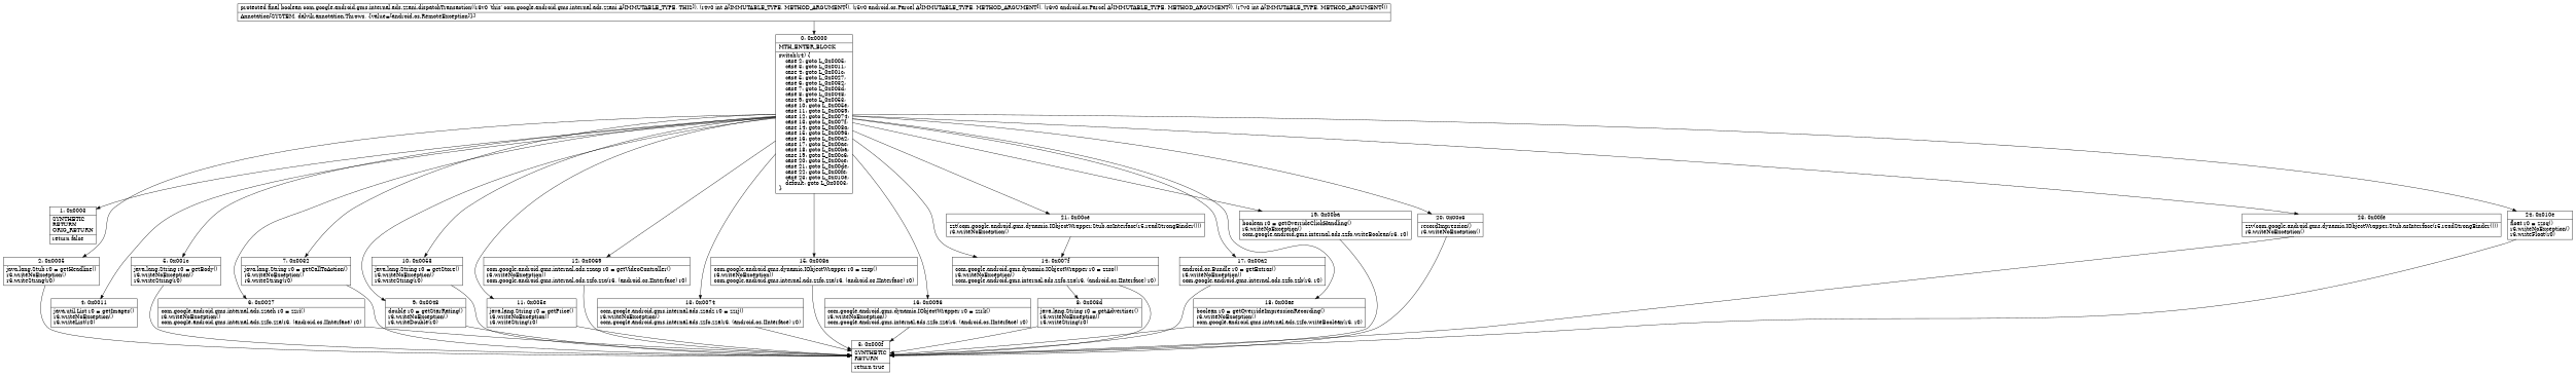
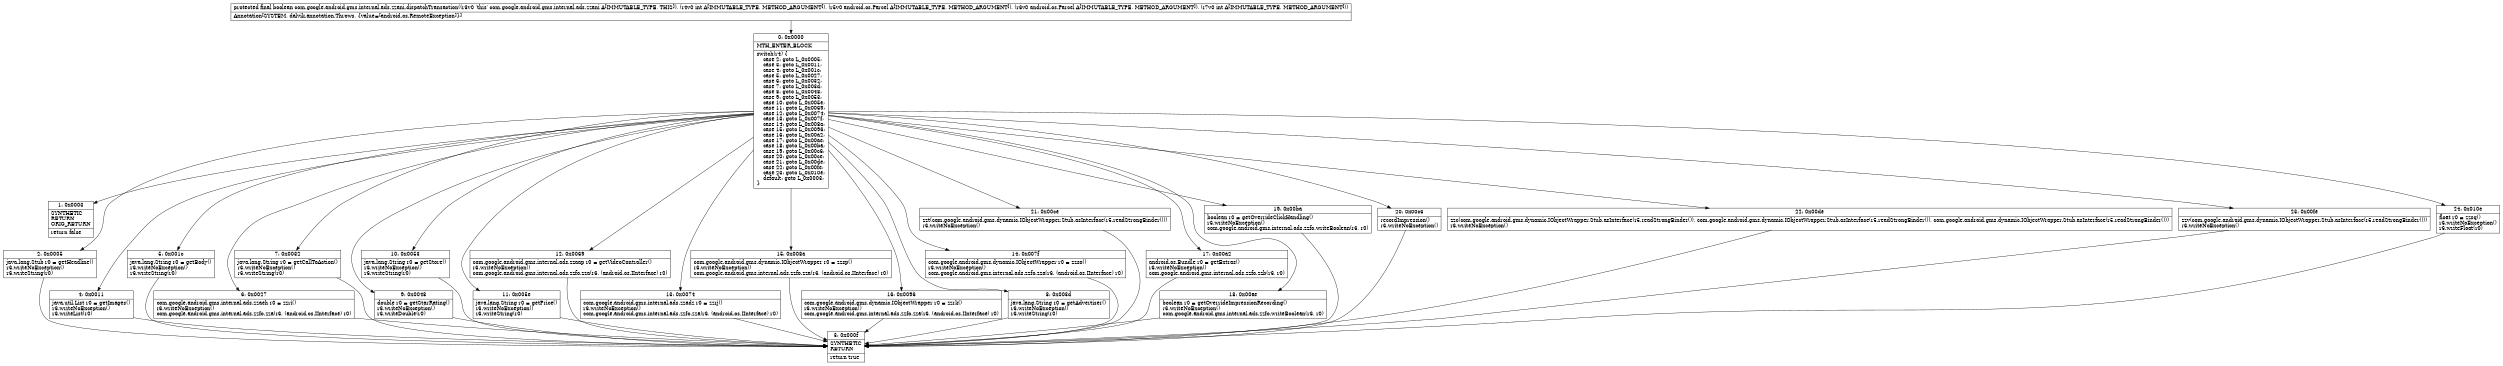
  digraph {
    fontname="DejaVu Serif"
    node [fontname="DejaVu Serif" shape=record]
    edge [fontname="DejaVu Serif"]
    n1 [label="{0\:\ 0x0000|MTH_ENTER_BLOCK\l|switch(r4) \{\l    case 2: goto L_0x0005;\l    case 3: goto L_0x0011;\l    case 4: goto L_0x001c;\l    case 5: goto L_0x0027;\l    case 6: goto L_0x0032;\l    case 7: goto L_0x003d;\l    case 8: goto L_0x0048;\l    case 9: goto L_0x0053;\l    case 10: goto L_0x005e;\l    case 11: goto L_0x0069;\l    case 12: goto L_0x0074;\l    case 13: goto L_0x007f;\l    case 14: goto L_0x008a;\l    case 15: goto L_0x0096;\l    case 16: goto L_0x00a2;\l    case 17: goto L_0x00ae;\l    case 18: goto L_0x00ba;\l    case 19: goto L_0x00c6;\l    case 20: goto L_0x00ce;\l    case 21: goto L_0x00de;\l    case 22: goto L_0x00fe;\l    case 23: goto L_0x010e;\l    default: goto L_0x0003;\l\}\l}"]
    n2 [label="{1\:\ 0x0003|SYNTHETIC\lRETURN\lORIG_RETURN\l|return false\l}"]
    n3 [label="{2\:\ 0x0005|java.lang.Stub r0 = getHeadline()\lr6.writeNoException()\lr6.writeString(r0)\l}"]
    n4 [label="{4\:\ 0x0011|java.util.List r0 = getImages()\lr6.writeNoException()\lr6.writeList(r0)\l}"]
    n5 [label="{5\:\ 0x001c|java.lang.String r0 = getBody()\lr6.writeNoException()\lr6.writeString(r0)\l}"]
    n6 [label="{6\:\ 0x0027|com.google.android.gms.internal.ads.zzaeh r0 = zzri()\lr6.writeNoException()\lcom.google.android.gms.internal.ads.zzfo.zza(r6, (android.os.IInterface) r0)\l}"]
    n7 [label="{7\:\ 0x0032|java.lang.String r0 = getCallToAction()\lr6.writeNoException()\lr6.writeString(r0)\l}"]
    n8 [label="{8\:\ 0x003d|java.lang.String r0 = getAdvertiser()\lr6.writeNoException()\lr6.writeString(r0)\l}"]
    n9 [label="{9\:\ 0x0048|double r0 = getStarRating()\lr6.writeNoException()\lr6.writeDouble(r0)\l}"]
    n10 [label="{10\:\ 0x0053|java.lang.String r0 = getStore()\lr6.writeNoException()\lr6.writeString(r0)\l}"]
    n11 [label="{11\:\ 0x005e|java.lang.String r0 = getPrice()\lr6.writeNoException()\lr6.writeString(r0)\l}"]
    n12 [label="{12\:\ 0x0069|com.google.android.gms.internal.ads.zzaap r0 = getVideoController()\lr6.writeNoException()\lcom.google.android.gms.internal.ads.zzfo.zza(r6, (android.os.IInterface) r0)\l}"]
    n13 [label="{13\:\ 0x0074|com.google.android.gms.internal.ads.zzadz r0 = zzrj()\lr6.writeNoException()\lcom.google.android.gms.internal.ads.zzfo.zza(r6, (android.os.IInterface) r0)\l}"]
    n14 [label="{14\:\ 0x007f|com.google.android.gms.dynamic.IObjectWrapper r0 = zzso()\lr6.writeNoException()\lcom.google.android.gms.internal.ads.zzfo.zza(r6, (android.os.IInterface) r0)\l}"]
    n15 [label="{15\:\ 0x008a|com.google.android.gms.dynamic.IObjectWrapper r0 = zzsp()\lr6.writeNoException()\lcom.google.android.gms.internal.ads.zzfo.zza(r6, (android.os.IInterface) r0)\l}"]
    n16 [label="{16\:\ 0x0096|com.google.android.gms.dynamic.IObjectWrapper r0 = zzrk()\lr6.writeNoException()\lcom.google.android.gms.internal.ads.zzfo.zza(r6, (android.os.IInterface) r0)\l}"]
    n17 [label="{17\:\ 0x00a2|android.os.Bundle r0 = getExtras()\lr6.writeNoException()\lcom.google.android.gms.internal.ads.zzfo.zzb(r6, r0)\l}"]
    n18 [label="{18\:\ 0x00ae|boolean r0 = getOverrideImpressionRecording()\lr6.writeNoException()\lcom.google.android.gms.internal.ads.zzfo.writeBoolean(r6, r0)\l}"]
    n19 [label="{19\:\ 0x00ba|boolean r0 = getOverrideClickHandling()\lr6.writeNoException()\lcom.google.android.gms.internal.ads.zzfo.writeBoolean(r6, r0)\l}"]
    n20 [label="{20\:\ 0x00c6|recordImpression()\lr6.writeNoException()\l}"]
    n21 [label="{21\:\ 0x00ce|zzt(com.google.android.gms.dynamic.IObjectWrapper.Stub.asInterface(r5.readStrongBinder()))\lr6.writeNoException()\l}"]
+   n22 [label="{22\:\ 0x00de|zzc(com.google.android.gms.dynamic.IObjectWrapper.Stub.asInterface(r5.readStrongBinder()), com.google.android.gms.dynamic.IObjectWrapper.Stub.asInterface(r5.readStrongBinder()), com.google.android.gms.dynamic.IObjectWrapper.Stub.asInterface(r5.readStrongBinder()))\lr6.writeNoException()\l}"]
    n23 [label="{23\:\ 0x00fe|zzv(com.google.android.gms.dynamic.IObjectWrapper.Stub.asInterface(r5.readStrongBinder()))\lr6.writeNoException()\l}"]
    n24 [label="{24\:\ 0x010e|float r0 = zzsq()\lr6.writeNoException()\lr6.writeFloat(r0)\l}"]
    n25 [label="{3\:\ 0x000f|SYNTHETIC\lRETURN\l|return true\l}"]
    n26 [label="{protected final boolean com.google.android.gms.internal.ads.zzani.dispatchTransaction((r3v0 'this' com.google.android.gms.internal.ads.zzani A[IMMUTABLE_TYPE, THIS]), (r4v0 int A[IMMUTABLE_TYPE, METHOD_ARGUMENT]), (r5v0 android.os.Parcel A[IMMUTABLE_TYPE, METHOD_ARGUMENT]), (r6v0 android.os.Parcel A[IMMUTABLE_TYPE, METHOD_ARGUMENT]), (r7v0 int A[IMMUTABLE_TYPE, METHOD_ARGUMENT]))  | Annotation[SYSTEM, dalvik.annotation.Throws, \{value=[android.os.RemoteException]\}]\l}"]
    n1 -> n2
    n1 -> n3
    n1 -> n4
    n1 -> n5
    n1 -> n6
    n1 -> n7
-   n14 -> n8
+   n1 -> n8
    n1 -> n9
    n1 -> n10
    n1 -> n11
    n1 -> n12
    n1 -> n13
    n1 -> n14
    n1 -> n15
    n1 -> n16
    n1 -> n17
    n1 -> n18
    n1 -> n19
    n1 -> n20
    n1 -> n21
+   n1 -> n22
    n1 -> n23
    n1 -> n24
    n3 -> n25
+   n4 -> n25
    n5 -> n25
    n6 -> n25
    n7 -> n25
    n8 -> n25
    n9 -> n25
    n10 -> n25
    n11 -> n25
    n12 -> n25
    n13 -> n25
    n14 -> n25
    n15 -> n25
    n16 -> n25
    n17 -> n25
    n18 -> n25
    n19 -> n25
    n20 -> n25
-   n21 -> n14
+   n21 -> n25
+   n22 -> n25
    n23 -> n25
    n24 -> n25
    n26 -> n1
  }
